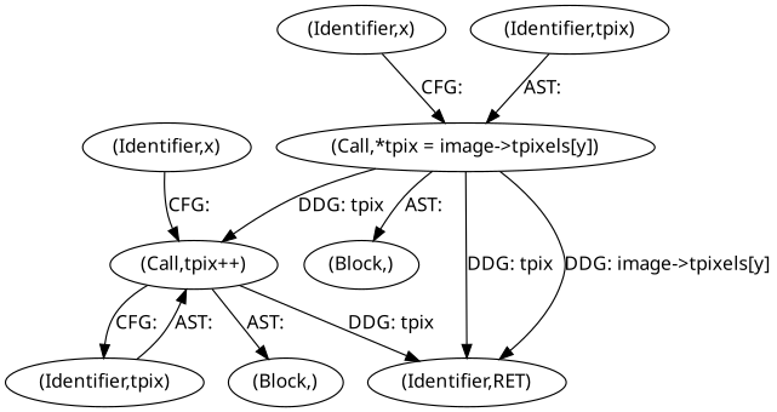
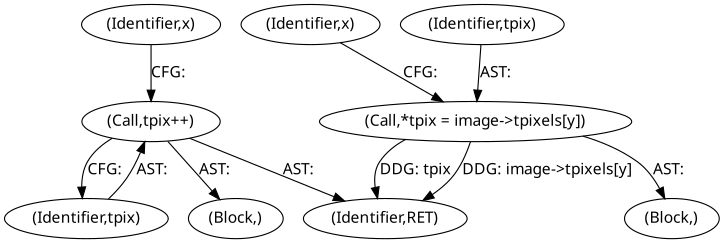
  digraph {
    fontname="Noto Sans"
    node [fontname="Noto Sans"]
    edge [fontname="Noto Sans"]
    n1 [label="(Call,*tpix = image->tpixels[y])"]
    n2 [label="(Call,tpix++)"]
    n3 [label="(Block,)"]
    n4 [label="(Identifier,RET)"]
    n5 [label="(Identifier,tpix)"]
    n6 [label="(Block,)"]
    n7 [label="(Identifier,x)"]
    n8 [label="(Identifier,x)"]
    n9 [label="(Identifier,tpix)"]
-   n1 -> n2 [label="DDG: tpix"]
    n1 -> n3 [label="AST: "]
    n1 -> n4 [label="DDG: tpix"]
    n1 -> n4 [label="DDG: image->tpixels[y]"]
-   n2 -> n4 [label="DDG: tpix"]
+   n2 -> n4 [label="AST: "]
    n2 -> n5 [label="CFG: "]
    n2 -> n6 [label="AST: "]
    n5 -> n2 [label="AST: "]
    n7 -> n1 [label="CFG: "]
    n8 -> n2 [label="CFG: "]
    n9 -> n1 [label="AST: "]
  }
